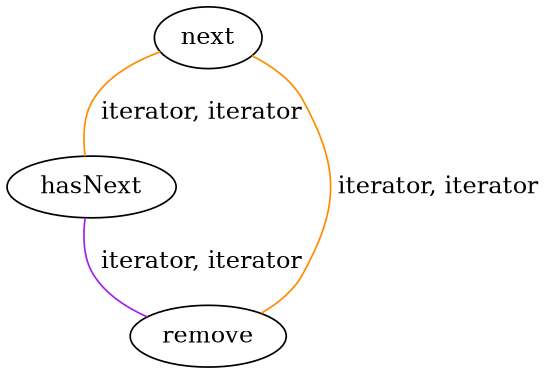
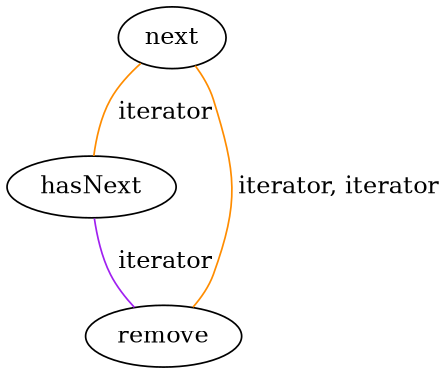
  digraph {
    edge [color=darkorange dir=none]
    next
    hasNext
    remove
-   next -> hasNext [label=" iterator, iterator"]
+   next -> hasNext [label=" iterator"]
    next -> remove [label=" iterator, iterator"]
-   hasNext -> remove [color=purple label=" iterator, iterator"]
+   hasNext -> remove [color=purple label=" iterator"]
  }
